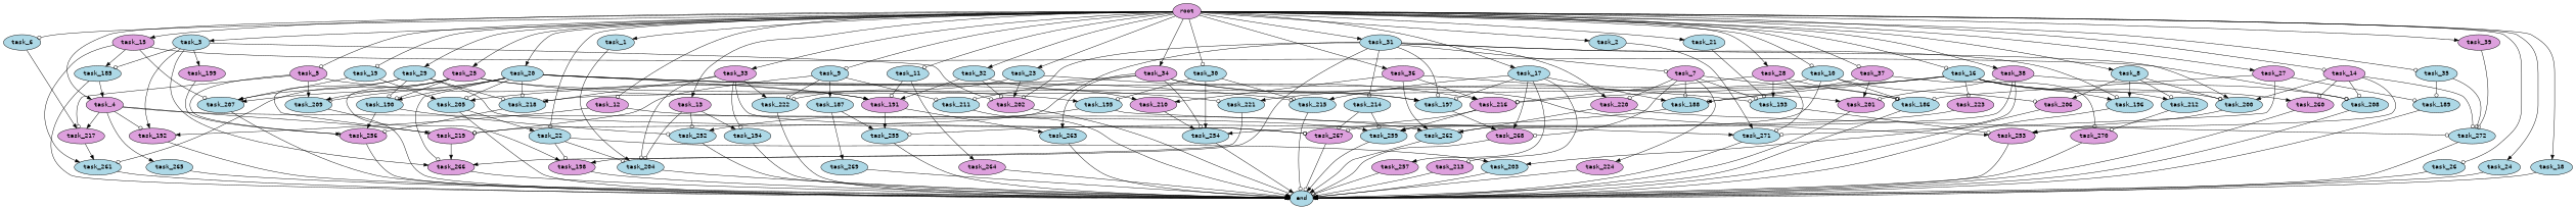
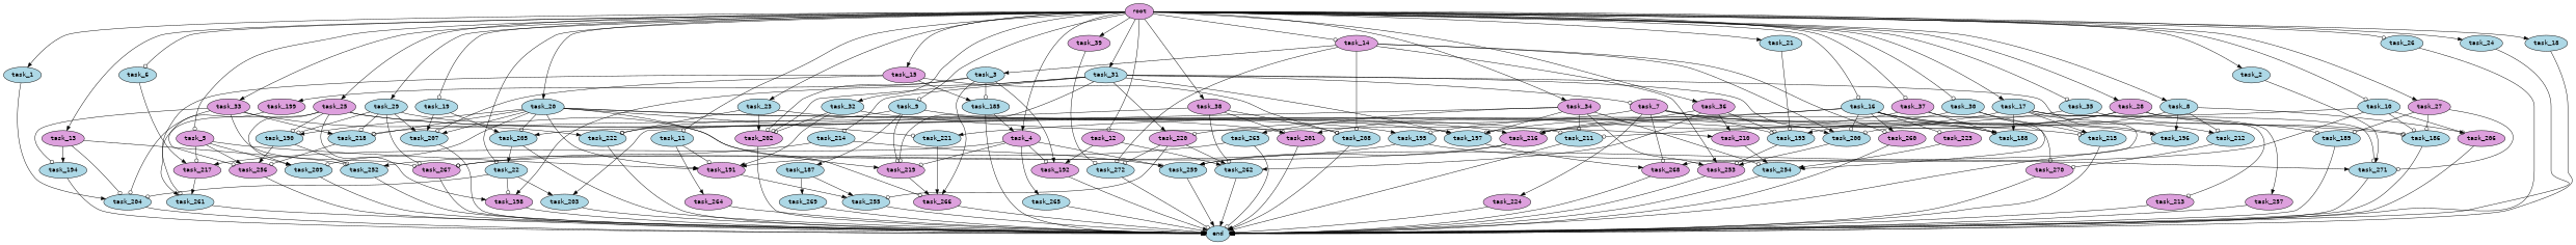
  digraph {
    fontname="DejaVu Sans Mono"
    node [fillcolor=lightblue fontname="DejaVu Sans Mono" style=filled]
    edge [arrowhead=normal fontname="DejaVu Sans Mono"]
    task_189
    end
    task_220 [fillcolor=plum]
    task_272
    task_262
    task_266 [fillcolor=plum]
    task_221
    task_20
    task_215
    task_201 [fillcolor=plum]
    task_191 [fillcolor=plum]
    task_190
    task_205
    task_209
    task_218
    task_207
    task_255
    task_263
    task_252
    task_256 [fillcolor=plum]
    task_22
    task_7 [fillcolor=plum]
    task_186
    task_188
    task_224 [fillcolor=plum]
    task_193
    task_268 [fillcolor=plum]
    task_253 [fillcolor=plum]
    task_9
    task_222
    task_219 [fillcolor=plum]
    task_187
    task_211
    task_269
    task_4 [fillcolor=plum]
    task_192 [fillcolor=plum]
    task_265
    task_259
    task_217 [fillcolor=plum]
    task_185
    task_261
    task_271
    task_25 [fillcolor=plum]
    task_197
    task_195
    task_198 [fillcolor=plum]
    task_13 [fillcolor=plum]
    task_204
    task_194
    task_14 [fillcolor=plum]
    task_200
    task_208
    task_260 [fillcolor=plum]
    task_32
    task_210 [fillcolor=plum]
    task_202 [fillcolor=plum]
    task_254
    task_3
    task_199 [fillcolor=plum]
    task_5 [fillcolor=plum]
    task_213 [fillcolor=plum]
    task_264 [fillcolor=plum]
    task_28 [fillcolor=plum]
    task_216 [fillcolor=plum]
    task_267 [fillcolor=plum]
    task_203
    task_2
    task_31
    task_214
    task_196
    task_1
    task_23
    task_16
    task_212
    task_223 [fillcolor=plum]
    task_270 [fillcolor=plum]
    task_29
    task_257 [fillcolor=plum]
    task_26
    task_24
    task_18
    task_12 [fillcolor=plum]
    task_19
    task_21
    task_30
    task_39 [fillcolor=plum]
    task_8
    task_206 [fillcolor=plum]
    root [fillcolor=plum]
    task_17
    task_10
    task_27 [fillcolor=plum]
    task_6
    task_37 [fillcolor=plum]
    task_35
    task_33 [fillcolor=plum]
    task_38 [fillcolor=plum]
    task_34 [fillcolor=plum]
    task_11
    task_15 [fillcolor=plum]
    task_36 [fillcolor=plum]
    task_189 -> end
    task_220 -> task_272 [arrowhead=odot]
    task_220 -> task_262
    task_272 -> end [arrowhead=odot]
    task_262 -> end
    task_266 -> end [arrowhead=odot]
    task_221 -> task_266
    task_20 -> task_266 [arrowhead=odot]
    task_20 -> task_221 [arrowhead=odot]
    task_20 -> task_215 [arrowhead=odot]
    task_20 -> task_201
    task_20 -> task_191
    task_20 -> task_190
    task_20 -> task_205 [arrowhead=odot]
    task_20 -> task_209 [arrowhead=odot]
    task_20 -> task_218 [arrowhead=odot]
    task_20 -> task_207
    task_215 -> end [arrowhead=odot]
    task_201 -> end
    task_191 -> task_255
-   task_191 -> task_263
+   task_263 -> task_191
    task_190 -> task_252 [arrowhead=odot]
    task_190 -> task_256
    task_205 -> end [arrowhead=odot]
    task_205 -> task_22
    task_209 -> end
    task_218 -> task_256 [arrowhead=odot]
    task_207 -> end
    task_255 -> end
    task_263 -> end [arrowhead=odot]
    task_252 -> end
    task_256 -> end
    task_22 -> task_198 [arrowhead=odot]
    task_22 -> task_204 [arrowhead=odot]
    task_22 -> task_203
    task_7 -> task_220 [arrowhead=odot]
    task_7 -> task_186 [arrowhead=odot]
    task_7 -> task_188 [arrowhead=odot]
    task_7 -> task_224
    task_7 -> task_193 [arrowhead=odot]
    task_7 -> task_268 [arrowhead=odot]
    task_186 -> end
-   task_188 -> task_255 [arrowhead=odot]
+   task_220 -> task_255 [arrowhead=odot]
    task_224 -> end
    task_193 -> task_253 [arrowhead=odot]
    task_268 -> end [arrowhead=odot]
    task_253 -> end [arrowhead=odot]
    task_9 -> task_222 [arrowhead=odot]
    task_9 -> task_219 [arrowhead=odot]
    task_9 -> task_187
    task_9 -> task_211 [arrowhead=odot]
    task_222 -> end
    task_219 -> task_266
    task_187 -> task_255
    task_187 -> task_269
    task_211 -> end
    task_269 -> end [arrowhead=odot]
    task_4 -> task_219 [arrowhead=odot]
    task_4 -> task_192 [arrowhead=odot]
    task_4 -> task_265
    task_4 -> task_259
    task_4 -> task_217
    task_192 -> end
    task_265 -> end [arrowhead=odot]
    task_259 -> end
    task_217 -> task_261
    task_185 -> end
    task_185 -> task_4
    task_261 -> end [arrowhead=odot]
    task_271 -> end
    task_25 -> task_190 [arrowhead=odot]
    task_25 -> task_209
    task_25 -> task_261 [arrowhead=odot]
    task_25 -> task_197
    task_25 -> task_195
    task_25 -> task_198
    task_197 -> task_268
    task_195 -> task_252
    task_195 -> task_271
    task_198 -> end [arrowhead=odot]
    task_13 -> task_252 [arrowhead=odot]
    task_13 -> task_204 [arrowhead=odot]
    task_13 -> task_194
    task_204 -> end [arrowhead=odot]
    task_194 -> end
    task_14 -> task_272 [arrowhead=odot]
    task_14 -> task_253
    task_14 -> task_200
    task_14 -> task_208 [arrowhead=odot]
    task_14 -> task_260 [arrowhead=odot]
    task_200 -> task_253
    task_208 -> end
    task_260 -> end
    task_32 -> task_191
    task_32 -> task_210
    task_32 -> task_202 [arrowhead=odot]
    task_210 -> task_254
    task_202 -> end [arrowhead=odot]
    task_254 -> end
    task_3 -> task_266
    task_3 -> task_192
    task_3 -> task_185 [arrowhead=odot]
    task_3 -> task_202 [arrowhead=odot]
    task_3 -> task_199
    task_199 -> task_256 [arrowhead=odot]
    task_5 -> task_191
    task_5 -> task_209
    task_5 -> task_256
    task_5 -> task_217 [arrowhead=odot]
    task_213 -> end [arrowhead=odot]
    task_264 -> end
    task_28 -> task_186 [arrowhead=odot]
    task_28 -> task_193
    task_28 -> task_271 [arrowhead=odot]
    task_28 -> task_216 [arrowhead=odot]
    task_216 -> task_259
    task_216 -> task_267 [arrowhead=odot]
    task_267 -> end [arrowhead=odot]
    task_203 -> end
    task_2 -> task_271
    task_31 -> task_220
    task_31 -> task_7 [arrowhead=odot]
    task_31 -> task_219 [arrowhead=odot]
    task_31 -> task_197 [arrowhead=odot]
    task_31 -> task_198
    task_31 -> task_200
    task_31 -> task_202 [arrowhead=odot]
    task_31 -> task_214 [arrowhead=odot]
    task_31 -> task_196 [arrowhead=odot]
    task_214 -> task_259 [arrowhead=odot]
    task_214 -> task_267 [arrowhead=odot]
    task_196 -> end
    task_1 -> task_204
    task_23 -> task_222 [arrowhead=odot]
    task_23 -> task_202
    task_23 -> task_216
    task_16 -> task_221
    task_16 -> task_188 [arrowhead=odot]
    task_16 -> task_200 [arrowhead=odot]
    task_16 -> task_260
    task_16 -> task_216 [arrowhead=odot]
    task_16 -> task_196
    task_16 -> task_212
    task_16 -> task_223 [arrowhead=odot]
    task_212 -> task_270 [arrowhead=odot]
    task_223 -> task_254
    task_270 -> end
    task_29 -> task_190 [arrowhead=odot]
    task_29 -> task_218 [arrowhead=odot]
    task_29 -> task_207
    task_29 -> task_219
    task_29 -> task_267 [arrowhead=odot]
    task_257 -> end [arrowhead=odot]
    task_26 -> end
    task_24 -> end
    task_18 -> end [arrowhead=odot]
    task_12 -> task_262
    task_12 -> task_192
    task_19 -> task_205
    task_19 -> task_207
    task_21 -> task_193 [arrowhead=odot]
    task_30 -> task_215 [arrowhead=odot]
    task_30 -> task_195 [arrowhead=odot]
    task_30 -> task_254
    task_39 -> task_272 [arrowhead=odot]
    task_8 -> task_200 [arrowhead=odot]
    task_8 -> task_196
    task_8 -> task_212 [arrowhead=odot]
    task_8 -> task_206
    task_206 -> end
    root -> task_20
    root -> task_22 [arrowhead=odot]
    root -> task_9 [arrowhead=odot]
    root -> task_4
    root -> task_25
    root -> task_13
    root -> task_14 [arrowhead=odot]
    root -> task_32
-   root -> task_3
+   task_14 -> task_3
    root -> task_5 [arrowhead=odot]
    root -> task_28
    root -> task_2
    root -> task_31
    root -> task_1
    root -> task_23
    root -> task_16 [arrowhead=odot]
    root -> task_29
    root -> task_26 [arrowhead=odot]
    root -> task_24
    root -> task_18
    root -> task_12 [arrowhead=odot]
    root -> task_19 [arrowhead=odot]
    root -> task_21
    root -> task_30 [arrowhead=odot]
    root -> task_39
    root -> task_8
    root -> task_17
    root -> task_10 [arrowhead=odot]
    root -> task_27
    root -> task_6 [arrowhead=odot]
    root -> task_37 [arrowhead=odot]
    root -> task_35 [arrowhead=odot]
    root -> task_33
    root -> task_38
    root -> task_34
    root -> task_11 [arrowhead=odot]
    root -> task_15
    root -> task_36
    task_17 -> task_215
    task_17 -> task_188
    task_17 -> task_268
    task_17 -> task_197 [arrowhead=odot]
    task_17 -> task_213 [arrowhead=odot]
    task_17 -> task_257
    task_10 -> task_218 [arrowhead=odot]
    task_10 -> task_186 [arrowhead=odot]
    task_10 -> task_259
    task_10 -> task_206 [arrowhead=odot]
    task_27 -> task_189 [arrowhead=odot]
    task_27 -> task_186 [arrowhead=odot]
    task_27 -> task_271 [arrowhead=odot]
    task_6 -> task_217
    task_37 -> task_201
    task_37 -> task_188
    task_37 -> task_270 [arrowhead=odot]
    task_35 -> task_189 [arrowhead=odot]
-   task_35 -> task_272 [arrowhead=odot]
+   task_35 -> task_211 [arrowhead=odot]
    task_33 -> task_218
    task_33 -> task_222
    task_33 -> task_204 [arrowhead=odot]
    task_33 -> task_194 [arrowhead=odot]
    task_33 -> task_267 [arrowhead=odot]
    task_38 -> task_262 [arrowhead=odot]
    task_38 -> task_201 [arrowhead=odot]
    task_38 -> task_208 [arrowhead=odot]
    task_38 -> task_203
    task_34 -> task_205
    task_34 -> task_263
    task_34 -> task_253
    task_34 -> task_211 [arrowhead=odot]
    task_34 -> task_197
    task_34 -> task_254 [arrowhead=odot]
    task_11 -> task_191 [arrowhead=odot]
    task_11 -> task_264
    task_15 -> task_207 [arrowhead=odot]
    task_15 -> task_185
    task_15 -> task_261
    task_15 -> task_208 [arrowhead=odot]
    task_36 -> task_262
    task_36 -> task_193 [arrowhead=odot]
    task_36 -> task_210
    task_36 -> task_216
  }
